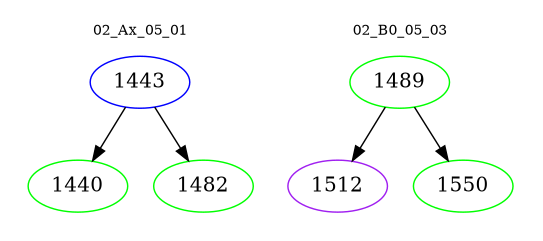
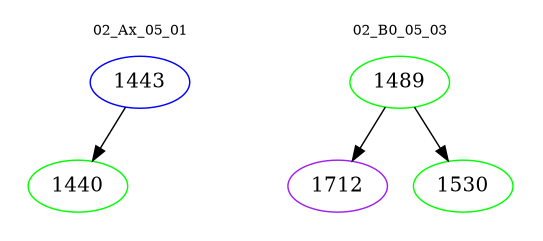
  digraph {
    node [color=green]
    edge [color=black]
    n1 [color=blue label=1443]
    n2 [label=1440]
-   n3 [label=1482]
    n4 [label=1489]
-   n5 [color=purple label=1512]
-   n6 [label=1550]
+   n5 [color=purple label=1712]
+   n6 [label=1530]
    subgraph cluster_1 {
      color=white
      fontsize=10
      label="02_Ax_05_01"
      n1
      n2
-     n3
    }
    subgraph cluster_2 {
      color=white
      fontsize=10
      label="02_B0_05_03"
      n4
      n5
      n6
    }
    n1 -> n2
-   n1 -> n3
    n4 -> n5
    n4 -> n6
  }
